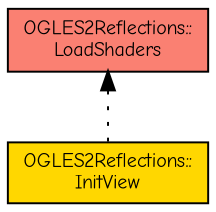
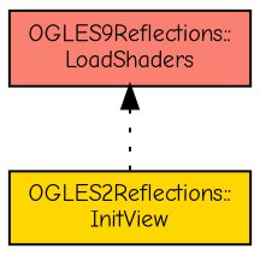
  digraph {
    rankdir=TB
    fontname="Comic Neue"
    node [color=black fontname="Comic Neue" fontsize=10 shape=record style=filled]
-   n1 [fillcolor=salmon fontcolor=black height=0.2 label="OGLES2Reflections::\lLoadShaders" width=0.4]
+   n1 [fillcolor=salmon fontcolor=black height=0.2 label="OGLES9Reflections::\lLoadShaders" width=0.4]
    n2 [fillcolor=gold height=0.2 label="OGLES2Reflections::\lInitView" width=0.4]
    n1 -> n2 [color=black dir=back fontname="Comic Neue" fontsize=10 labelfontname=Helvetica labelfontsize=10 style=dotted]
  }
